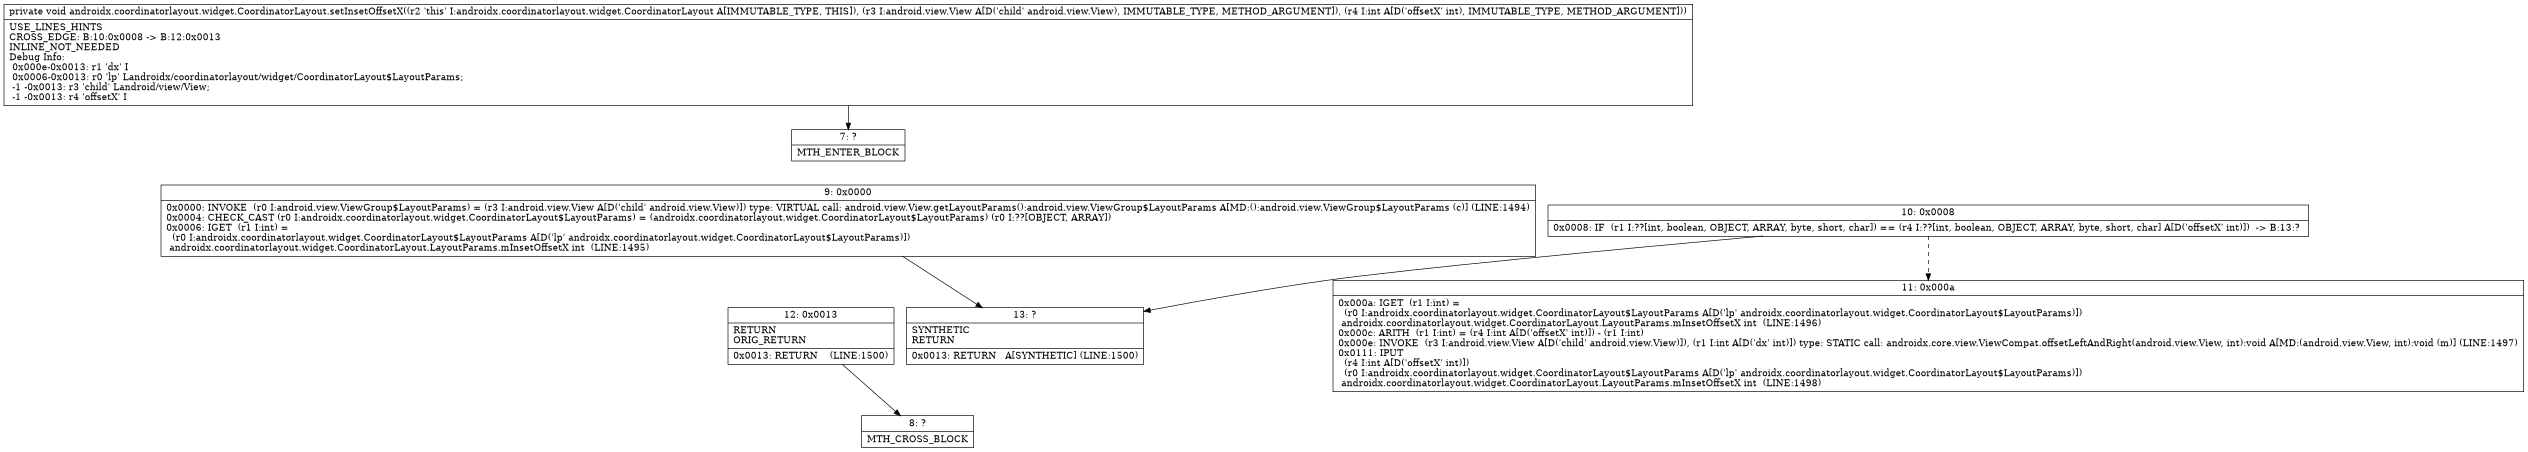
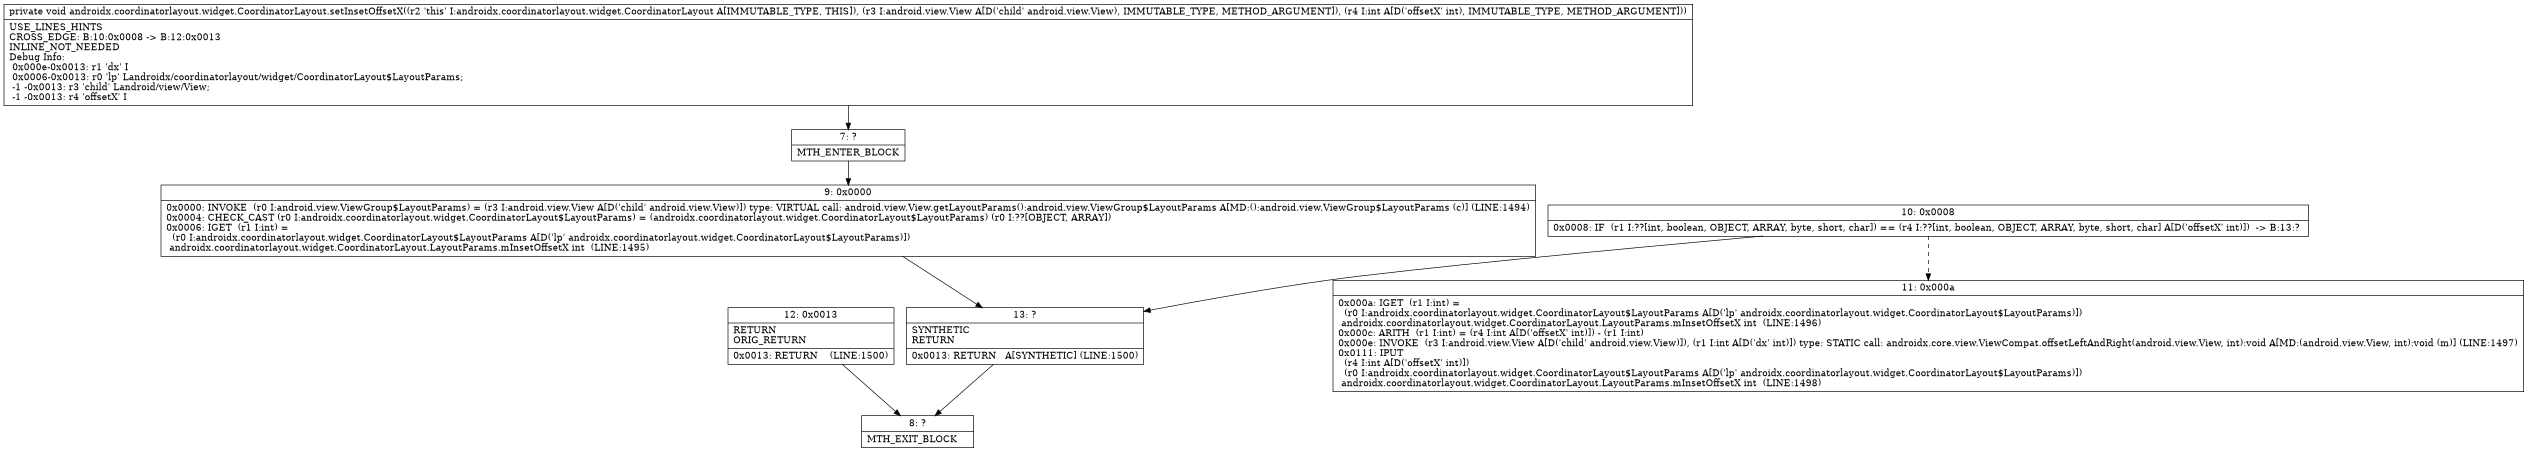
  digraph {
    node [shape=record]
    n1 [label="{7\:\ ?|MTH_ENTER_BLOCK\l}"]
    n2 [label="{9\:\ 0x0000|0x0000: INVOKE  (r0 I:android.view.ViewGroup$LayoutParams) = (r3 I:android.view.View A[D('child' android.view.View)]) type: VIRTUAL call: android.view.View.getLayoutParams():android.view.ViewGroup$LayoutParams A[MD:():android.view.ViewGroup$LayoutParams (c)] (LINE:1494)\l0x0004: CHECK_CAST (r0 I:androidx.coordinatorlayout.widget.CoordinatorLayout$LayoutParams) = (androidx.coordinatorlayout.widget.CoordinatorLayout$LayoutParams) (r0 I:??[OBJECT, ARRAY]) \l0x0006: IGET  (r1 I:int) = \l  (r0 I:androidx.coordinatorlayout.widget.CoordinatorLayout$LayoutParams A[D('lp' androidx.coordinatorlayout.widget.CoordinatorLayout$LayoutParams)])\l androidx.coordinatorlayout.widget.CoordinatorLayout.LayoutParams.mInsetOffsetX int  (LINE:1495)\l}"]
    n3 [label="{13\:\ ?|SYNTHETIC\lRETURN\l|0x0013: RETURN   A[SYNTHETIC] (LINE:1500)\l}"]
    n4 [label="{10\:\ 0x0008|0x0008: IF  (r1 I:??[int, boolean, OBJECT, ARRAY, byte, short, char]) == (r4 I:??[int, boolean, OBJECT, ARRAY, byte, short, char] A[D('offsetX' int)])  \-\> B:13:? \l}"]
    n5 [label="{11\:\ 0x000a|0x000a: IGET  (r1 I:int) = \l  (r0 I:androidx.coordinatorlayout.widget.CoordinatorLayout$LayoutParams A[D('lp' androidx.coordinatorlayout.widget.CoordinatorLayout$LayoutParams)])\l androidx.coordinatorlayout.widget.CoordinatorLayout.LayoutParams.mInsetOffsetX int  (LINE:1496)\l0x000c: ARITH  (r1 I:int) = (r4 I:int A[D('offsetX' int)]) \- (r1 I:int) \l0x000e: INVOKE  (r3 I:android.view.View A[D('child' android.view.View)]), (r1 I:int A[D('dx' int)]) type: STATIC call: androidx.core.view.ViewCompat.offsetLeftAndRight(android.view.View, int):void A[MD:(android.view.View, int):void (m)] (LINE:1497)\l0x0111: IPUT  \l  (r4 I:int A[D('offsetX' int)])\l  (r0 I:androidx.coordinatorlayout.widget.CoordinatorLayout$LayoutParams A[D('lp' androidx.coordinatorlayout.widget.CoordinatorLayout$LayoutParams)])\l androidx.coordinatorlayout.widget.CoordinatorLayout.LayoutParams.mInsetOffsetX int  (LINE:1498)\l}"]
-   n6 [label="{8\:\ ?|MTH_CROSS_BLOCK\l}"]
+   n6 [label="{8\:\ ?|MTH_EXIT_BLOCK\l}"]
    n7 [label="{12\:\ 0x0013|RETURN\lORIG_RETURN\l|0x0013: RETURN    (LINE:1500)\l}"]
    n8 [label="{private void androidx.coordinatorlayout.widget.CoordinatorLayout.setInsetOffsetX((r2 'this' I:androidx.coordinatorlayout.widget.CoordinatorLayout A[IMMUTABLE_TYPE, THIS]), (r3 I:android.view.View A[D('child' android.view.View), IMMUTABLE_TYPE, METHOD_ARGUMENT]), (r4 I:int A[D('offsetX' int), IMMUTABLE_TYPE, METHOD_ARGUMENT]))  | USE_LINES_HINTS\lCROSS_EDGE: B:10:0x0008 \-\> B:12:0x0013\lINLINE_NOT_NEEDED\lDebug Info:\l  0x000e\-0x0013: r1 'dx' I\l  0x0006\-0x0013: r0 'lp' Landroidx\/coordinatorlayout\/widget\/CoordinatorLayout$LayoutParams;\l  \-1 \-0x0013: r3 'child' Landroid\/view\/View;\l  \-1 \-0x0013: r4 'offsetX' I\l}"]
+   n1 -> n2
    n2 -> n3
+   n3 -> n6
    n4 -> n3
    n4 -> n5 [style=dashed]
    n7 -> n6
    n8 -> n1
  }
